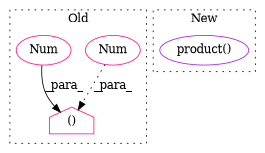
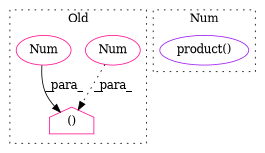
  digraph {
    node [a=76 l=3 shape=ellipse color=deeppink]
    n1 [a=54 l=5 label="()" s=410 shape=house]
    n2 [label=Num s=412]
    n3 [label=Num s=407]
    n4 [a=75 l="18,1" label="product()" s="642,673" color=purple]
    subgraph cluster_1 {
      label=Old
      style=dotted
      n1
      n2
      n3
    }
    subgraph cluster_2 {
-     label=New
+     label=Num
      style=dotted
      n4
    }
    n2 -> n1 [label=_para_ style=dotted]
    n3 -> n1 [label=_para_ style=solid]
  }
